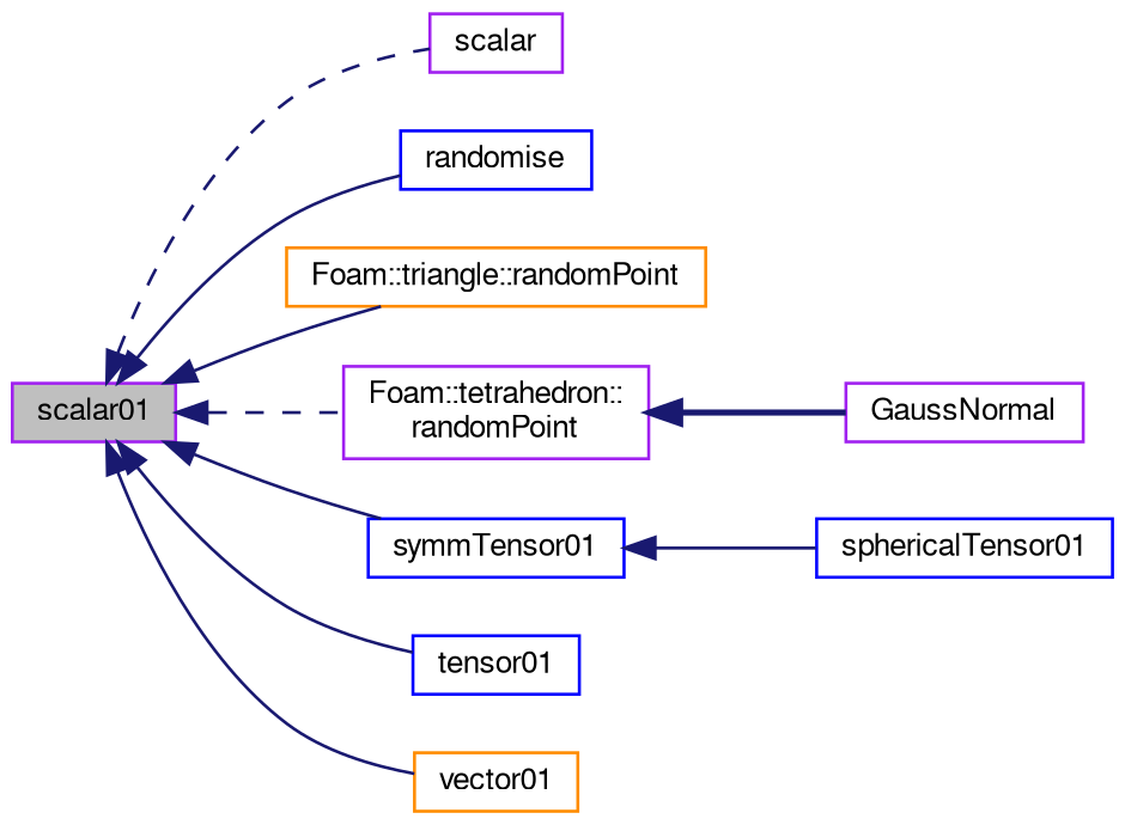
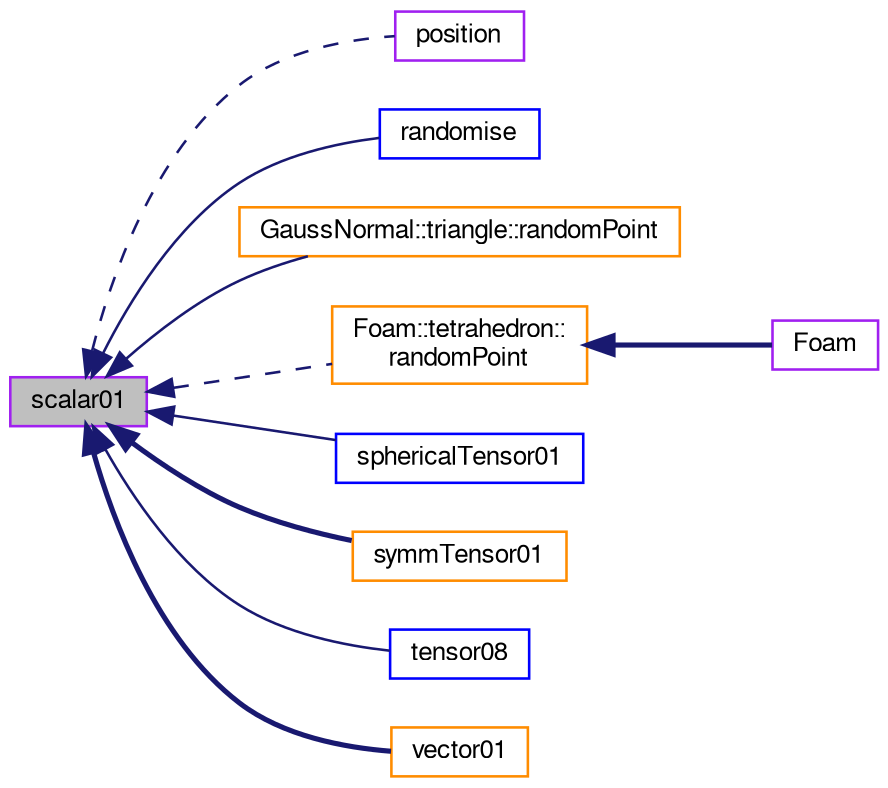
  digraph {
    rankdir=LR
    node [color=purple fontname=FreeSans fontsize=10 shape=record]
    edge [color=midnightblue dir=back fontname=FreeSans fontsize=10 labelfontname=FreeSans labelfontsize=10 style=solid]
    n1 [fillcolor=grey75 fontcolor=black height=0.2 label=scalar01 style=filled width=0.4]
-   n2 [height=0.2 label=scalar width=0.4]
+   n2 [height=0.2 label=position width=0.4]
    n3 [color=blue height=0.2 label=randomise width=0.4]
-   n4 [color=darkorange height=0.2 label="Foam::triangle::randomPoint" width=0.4]
-   n5 [height=0.2 label="Foam::tetrahedron::\lrandomPoint" width=0.4]
+   n4 [color=darkorange height=0.2 label="GaussNormal::triangle::randomPoint" width=0.4]
+   n5 [color=darkorange height=0.2 label="Foam::tetrahedron::\lrandomPoint" width=0.4]
    n6 [color=blue height=0.2 label=sphericalTensor01 width=0.4]
-   n7 [color=blue height=0.2 label=symmTensor01 width=0.4]
-   n8 [color=blue height=0.2 label=tensor01 width=0.4]
+   n7 [color=darkorange height=0.2 label=symmTensor01 width=0.4]
+   n8 [color=blue height=0.2 label=tensor08 width=0.4]
    n9 [color=darkorange height=0.2 label=vector01 width=0.4]
-   n10 [height=0.2 label=GaussNormal width=0.4]
+   n10 [height=0.2 label=Foam width=0.4]
    n1 -> n2 [style=dashed]
    n1 -> n3
    n1 -> n4
    n1 -> n5 [style=dashed]
-   n7 -> n6
-   n1 -> n7
+   n1 -> n6
+   n1 -> n7 [style=bold]
    n1 -> n8
-   n1 -> n9
+   n1 -> n9 [style=bold]
    n5 -> n10 [style=bold]
  }
